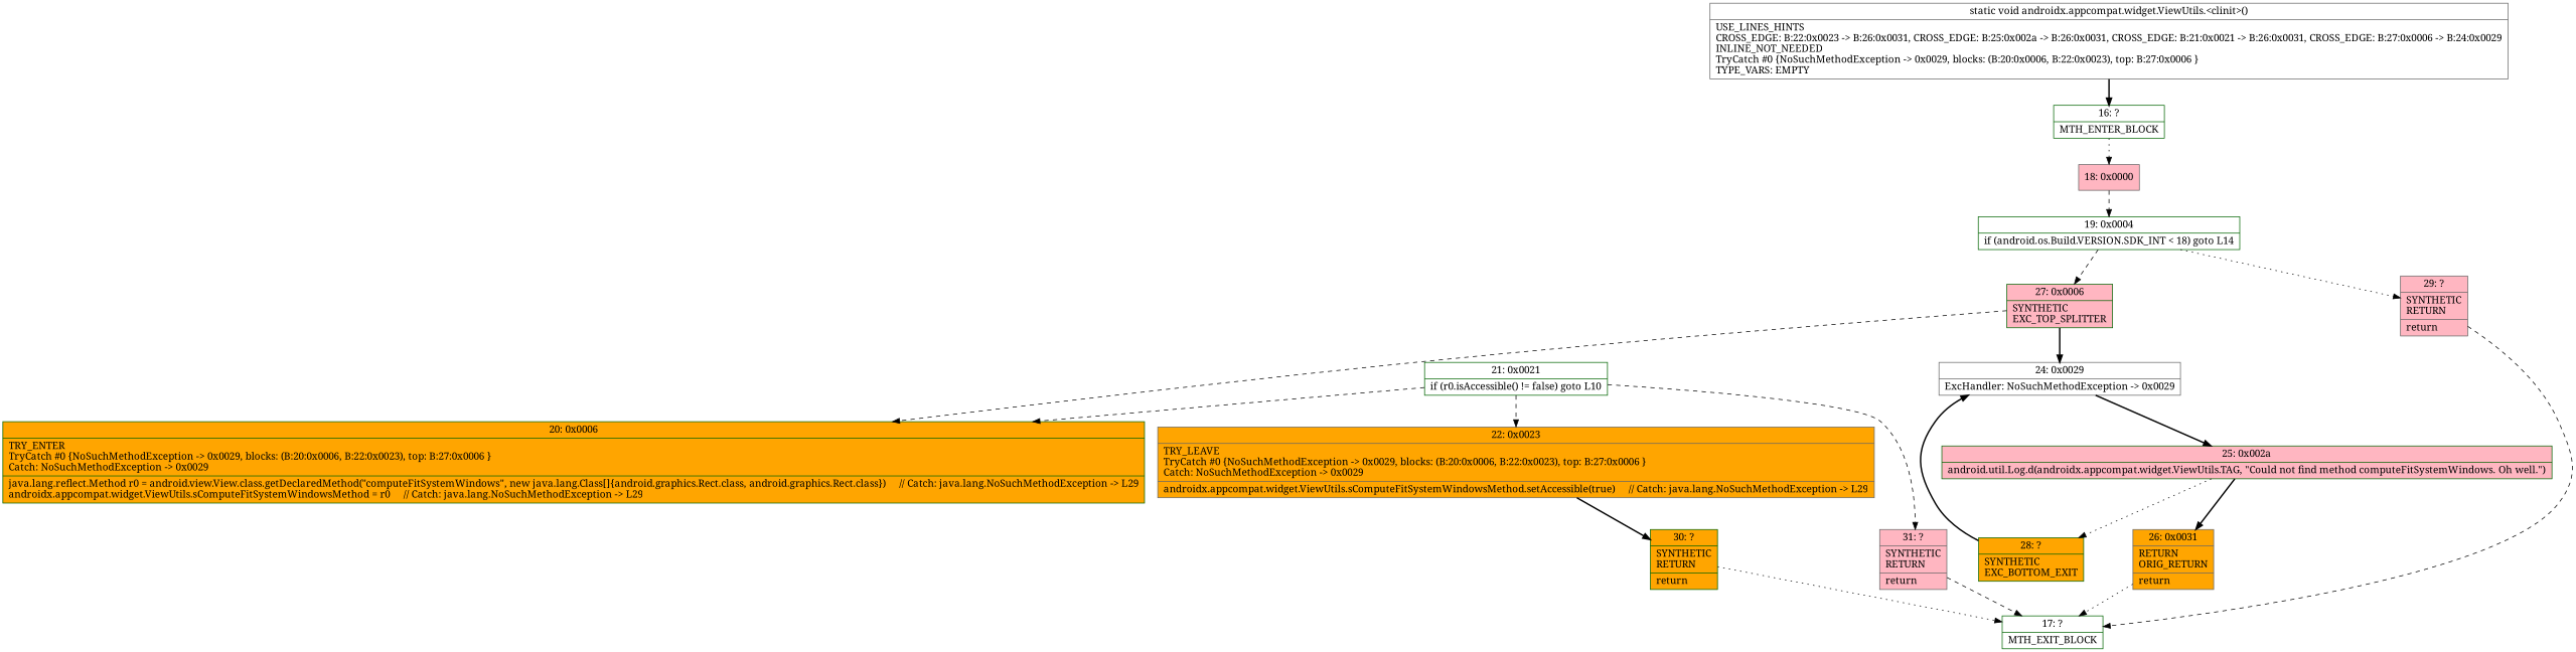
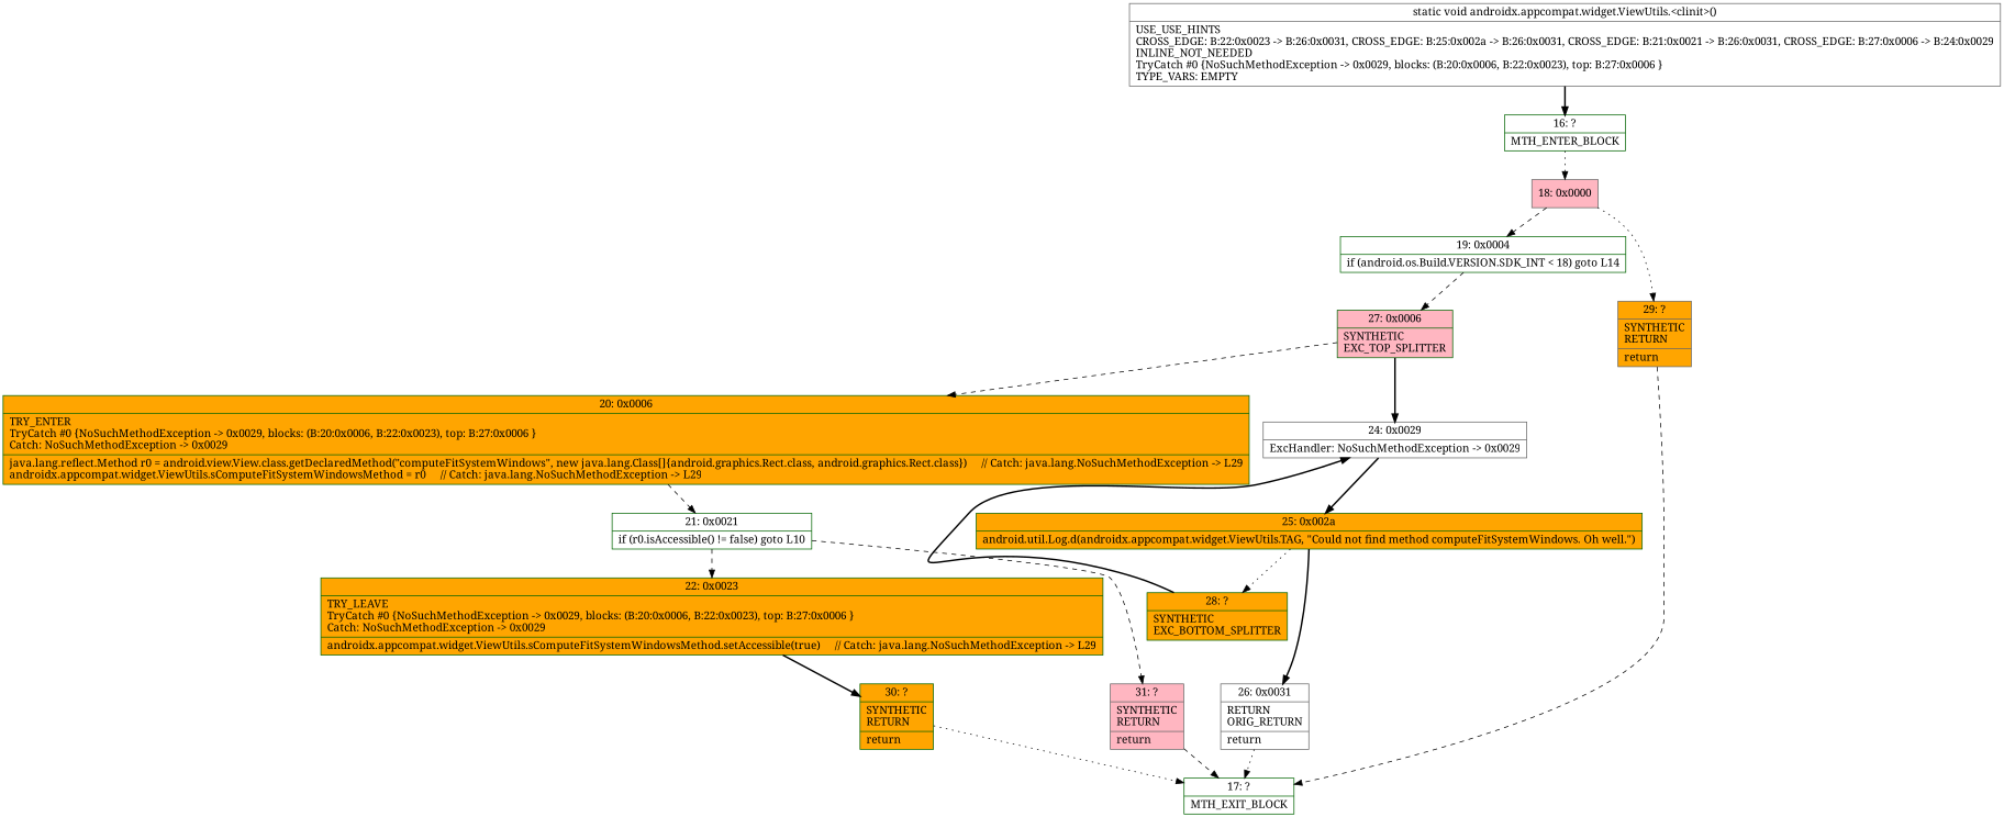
  digraph {
    fontname="Noto Serif"
    node [color=darkgreen fillcolor=white fontname="Noto Serif" shape=record style=filled]
    edge [fontname="Noto Serif" style=dashed]
    n1 [label="{16\:\ ?|MTH_ENTER_BLOCK\l}"]
    n2 [color=gray40 fillcolor=lightpink label="{18\:\ 0x0000}"]
    n3 [label="{19\:\ 0x0004|if (android.os.Build.VERSION.SDK_INT \< 18) goto L14\l}"]
    n4 [fillcolor=lightpink label="{27\:\ 0x0006|SYNTHETIC\lEXC_TOP_SPLITTER\l}"]
-   n5 [color=gray40 fillcolor=lightpink label="{29\:\ ?|SYNTHETIC\lRETURN\l|return\l}"]
+   n5 [color=gray40 fillcolor=orange label="{29\:\ ?|SYNTHETIC\lRETURN\l|return\l}"]
    n6 [fillcolor=orange label="{20\:\ 0x0006|TRY_ENTER\lTryCatch #0 \{NoSuchMethodException \-\> 0x0029, blocks: (B:20:0x0006, B:22:0x0023), top: B:27:0x0006 \}\lCatch: NoSuchMethodException \-\> 0x0029\l|java.lang.reflect.Method r0 = android.view.View.class.getDeclaredMethod(\"computeFitSystemWindows\", new java.lang.Class[]\{android.graphics.Rect.class, android.graphics.Rect.class\})     \/\/ Catch: java.lang.NoSuchMethodException \-\> L29\landroidx.appcompat.widget.ViewUtils.sComputeFitSystemWindowsMethod = r0     \/\/ Catch: java.lang.NoSuchMethodException \-\> L29\l}"]
    n7 [color=gray40 label="{24\:\ 0x0029|ExcHandler: NoSuchMethodException \-\> 0x0029\l}"]
    n8 [label="{17\:\ ?|MTH_EXIT_BLOCK\l}"]
    n9 [label="{21\:\ 0x0021|if (r0.isAccessible() != false) goto L10\l}"]
-   n10 [fillcolor=lightpink label="{25\:\ 0x002a|android.util.Log.d(androidx.appcompat.widget.ViewUtils.TAG, \"Could not find method computeFitSystemWindows. Oh well.\")\l}"]
-   n11 [color=gray40 fillcolor=orange label="{22\:\ 0x0023|TRY_LEAVE\lTryCatch #0 \{NoSuchMethodException \-\> 0x0029, blocks: (B:20:0x0006, B:22:0x0023), top: B:27:0x0006 \}\lCatch: NoSuchMethodException \-\> 0x0029\l|androidx.appcompat.widget.ViewUtils.sComputeFitSystemWindowsMethod.setAccessible(true)     \/\/ Catch: java.lang.NoSuchMethodException \-\> L29\l}"]
+   n10 [fillcolor=orange label="{25\:\ 0x002a|android.util.Log.d(androidx.appcompat.widget.ViewUtils.TAG, \"Could not find method computeFitSystemWindows. Oh well.\")\l}"]
+   n11 [fillcolor=orange label="{22\:\ 0x0023|TRY_LEAVE\lTryCatch #0 \{NoSuchMethodException \-\> 0x0029, blocks: (B:20:0x0006, B:22:0x0023), top: B:27:0x0006 \}\lCatch: NoSuchMethodException \-\> 0x0029\l|androidx.appcompat.widget.ViewUtils.sComputeFitSystemWindowsMethod.setAccessible(true)     \/\/ Catch: java.lang.NoSuchMethodException \-\> L29\l}"]
    n12 [color=gray40 fillcolor=lightpink label="{31\:\ ?|SYNTHETIC\lRETURN\l|return\l}"]
    n13 [fillcolor=orange label="{30\:\ ?|SYNTHETIC\lRETURN\l|return\l}"]
-   n14 [fillcolor=orange label="{28\:\ ?|SYNTHETIC\lEXC_BOTTOM_EXIT\l}"]
-   n15 [color=gray40 fillcolor=orange label="{26\:\ 0x0031|RETURN\lORIG_RETURN\l|return\l}"]
-   n16 [color=gray40 label="{static void androidx.appcompat.widget.ViewUtils.\<clinit\>()  | USE_LINES_HINTS\lCROSS_EDGE: B:22:0x0023 \-\> B:26:0x0031, CROSS_EDGE: B:25:0x002a \-\> B:26:0x0031, CROSS_EDGE: B:21:0x0021 \-\> B:26:0x0031, CROSS_EDGE: B:27:0x0006 \-\> B:24:0x0029\lINLINE_NOT_NEEDED\lTryCatch #0 \{NoSuchMethodException \-\> 0x0029, blocks: (B:20:0x0006, B:22:0x0023), top: B:27:0x0006 \}\lTYPE_VARS: EMPTY\l}"]
+   n14 [fillcolor=orange label="{28\:\ ?|SYNTHETIC\lEXC_BOTTOM_SPLITTER\l}"]
+   n15 [color=gray40 label="{26\:\ 0x0031|RETURN\lORIG_RETURN\l|return\l}"]
+   n16 [color=gray40 label="{static void androidx.appcompat.widget.ViewUtils.\<clinit\>()  | USE_USE_HINTS\lCROSS_EDGE: B:22:0x0023 \-\> B:26:0x0031, CROSS_EDGE: B:25:0x002a \-\> B:26:0x0031, CROSS_EDGE: B:21:0x0021 \-\> B:26:0x0031, CROSS_EDGE: B:27:0x0006 \-\> B:24:0x0029\lINLINE_NOT_NEEDED\lTryCatch #0 \{NoSuchMethodException \-\> 0x0029, blocks: (B:20:0x0006, B:22:0x0023), top: B:27:0x0006 \}\lTYPE_VARS: EMPTY\l}"]
    n1 -> n2 [style=dotted]
    n2 -> n3
    n3 -> n4
-   n3 -> n5 [style=dotted]
+   n2 -> n5 [style=dotted]
    n4 -> n6
    n4 -> n7 [style=bold]
    n5 -> n8
-   n9 -> n6
+   n6 -> n9
    n7 -> n10 [style=bold]
    n9 -> n11
    n9 -> n12
    n10 -> n14 [style=dotted]
    n10 -> n15 [style=bold]
    n11 -> n13 [style=bold]
    n12 -> n8
    n13 -> n8 [style=dotted]
    n14 -> n7 [style=bold]
    n15 -> n8 [style=dotted]
    n16 -> n1 [style=bold]
  }
